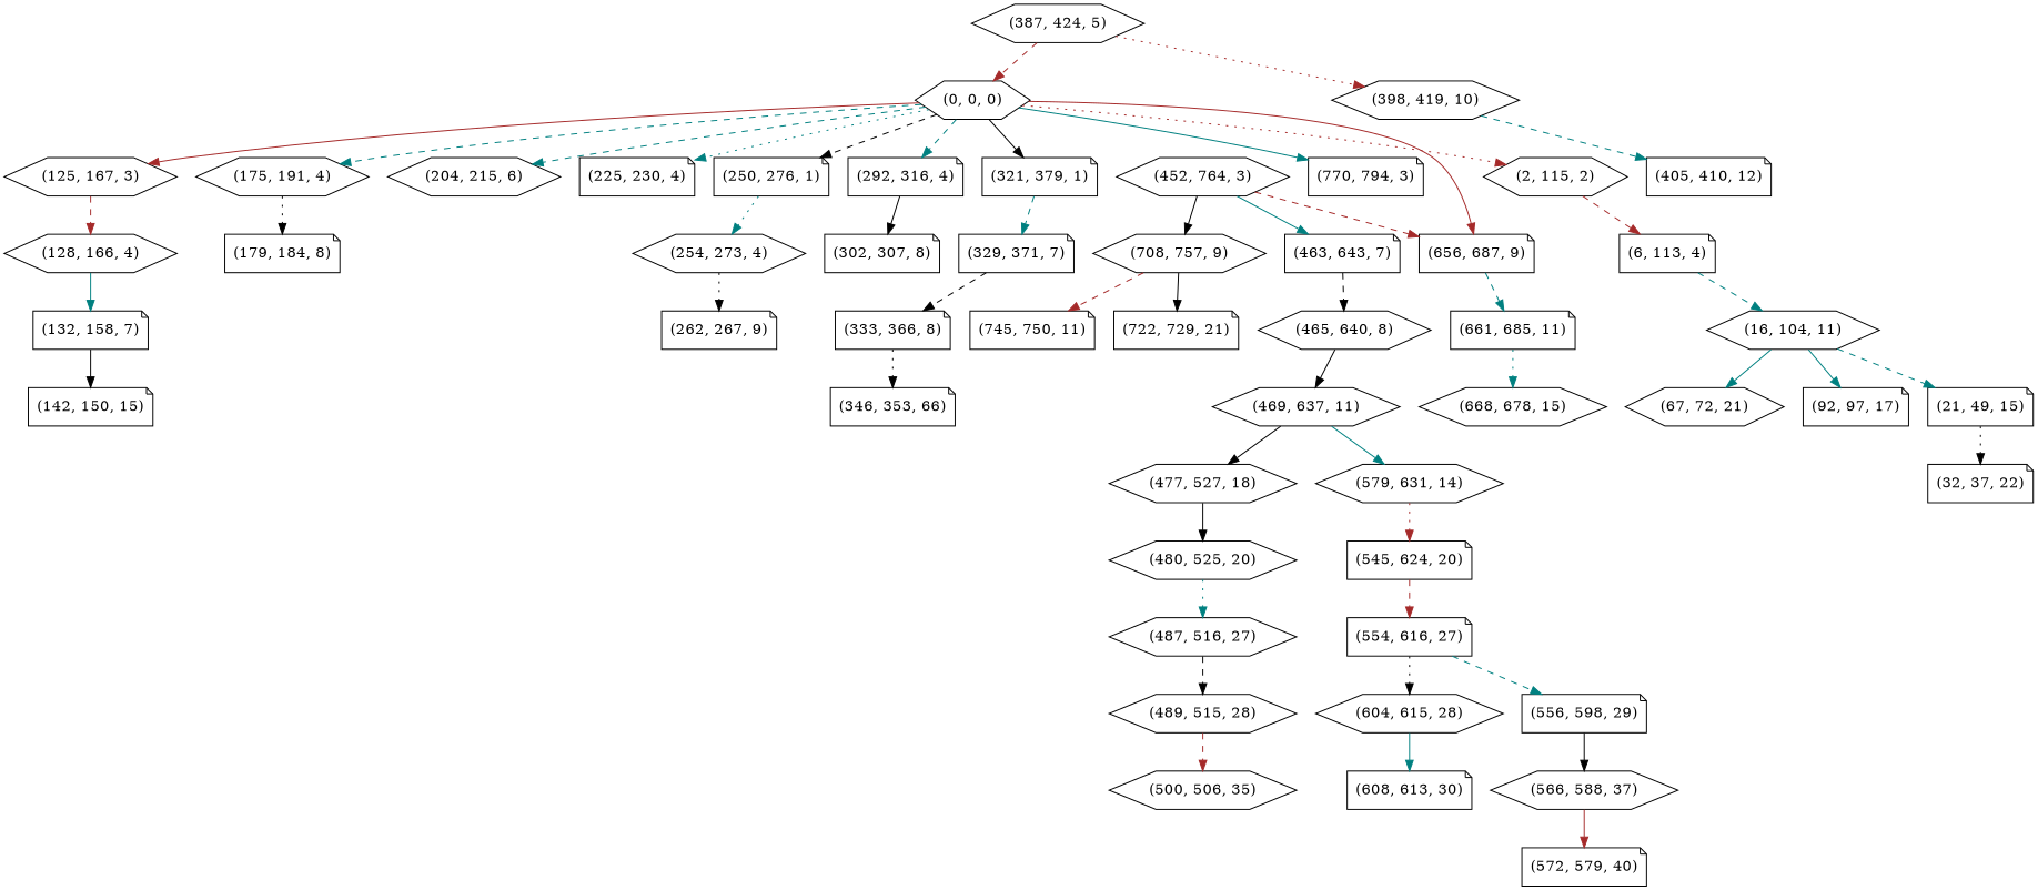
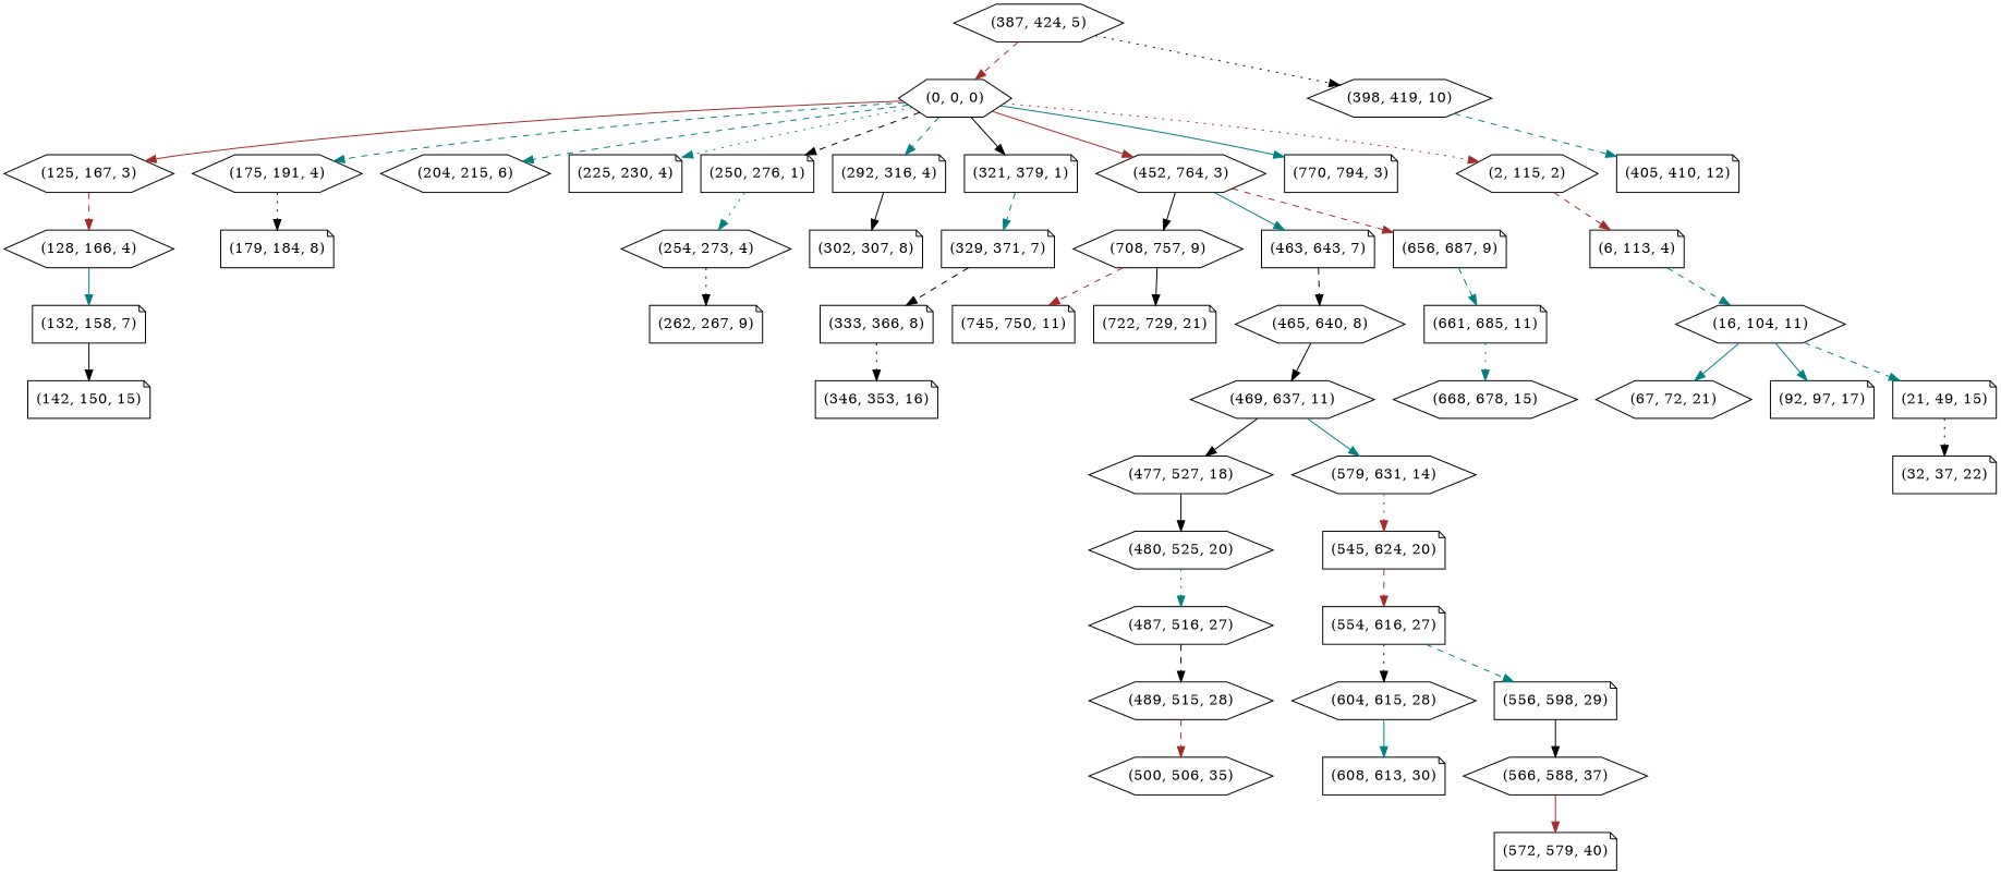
  digraph {
    node [shape=note]
    edge [color=teal style=dashed]
    "(0, 0, 0)" [shape=hexagon]
    "(2, 115, 2)" [shape=hexagon]
    "(125, 167, 3)" [shape=hexagon]
    "(175, 191, 4)" [shape=hexagon]
    "(204, 215, 6)" [shape=hexagon]
    "(225, 230, 4)"
    "(250, 276, 1)"
    "(292, 316, 4)"
    "(321, 379, 1)"
    "(452, 764, 3)" [shape=hexagon]
    "(770, 794, 3)"
    "(6, 113, 4)"
    "(128, 166, 4)" [shape=hexagon]
    "(179, 184, 8)"
    "(254, 273, 4)" [shape=hexagon]
    "(302, 307, 8)"
    "(329, 371, 7)"
    "(387, 424, 5)" [shape=hexagon]
    "(398, 419, 10)" [shape=hexagon]
    "(463, 643, 7)"
    "(656, 687, 9)"
    "(708, 757, 9)" [shape=hexagon]
    "(16, 104, 11)" [shape=hexagon]
    "(21, 49, 15)"
    "(67, 72, 21)" [shape=hexagon]
    "(92, 97, 17)"
    "(32, 37, 22)"
    "(132, 158, 7)"
    "(142, 150, 15)"
    "(262, 267, 9)"
    "(333, 366, 8)"
-   "(346, 353, 16)" [label="(346, 353, 66)"]
+   "(346, 353, 16)"
    "(405, 410, 12)"
    "(465, 640, 8)" [shape=hexagon]
    "(661, 685, 11)"
    "(722, 729, 21)"
    "(745, 750, 11)"
    "(469, 637, 11)" [shape=hexagon]
    "(477, 527, 18)" [shape=hexagon]
    n40 [label="(579, 631, 14)" shape=hexagon]
    "(480, 525, 20)" [shape=hexagon]
    "(545, 624, 20)"
    "(487, 516, 27)" [shape=hexagon]
    "(489, 515, 28)" [shape=hexagon]
    "(500, 506, 35)" [shape=hexagon]
    "(554, 616, 27)"
    "(556, 598, 29)"
    "(604, 615, 28)" [shape=hexagon]
    "(566, 588, 37)" [shape=hexagon]
    "(608, 613, 30)"
    "(572, 579, 40)"
    "(668, 678, 15)" [shape=hexagon]
    "(0, 0, 0)" -> "(2, 115, 2)" [color=brown style=dotted]
    "(0, 0, 0)" -> "(125, 167, 3)" [color=brown style=solid]
    "(0, 0, 0)" -> "(175, 191, 4)"
    "(0, 0, 0)" -> "(204, 215, 6)"
    "(0, 0, 0)" -> "(225, 230, 4)" [style=dotted]
    "(0, 0, 0)" -> "(250, 276, 1)" [color=black]
    "(0, 0, 0)" -> "(292, 316, 4)"
    "(0, 0, 0)" -> "(321, 379, 1)" [color=black style=solid]
-   "(0, 0, 0)" -> "(656, 687, 9)" [color=brown style=solid]
+   "(0, 0, 0)" -> "(452, 764, 3)" [color=brown style=solid]
    "(0, 0, 0)" -> "(770, 794, 3)" [style=solid]
    "(2, 115, 2)" -> "(6, 113, 4)" [color=brown]
    "(125, 167, 3)" -> "(128, 166, 4)" [color=brown]
    "(175, 191, 4)" -> "(179, 184, 8)" [color=black style=dotted]
    "(250, 276, 1)" -> "(254, 273, 4)" [style=dotted]
    "(292, 316, 4)" -> "(302, 307, 8)" [color=black style=solid]
    "(321, 379, 1)" -> "(329, 371, 7)"
    "(452, 764, 3)" -> "(463, 643, 7)" [style=solid]
    "(452, 764, 3)" -> "(656, 687, 9)" [color=brown]
    "(452, 764, 3)" -> "(708, 757, 9)" [color=black style=solid]
    "(6, 113, 4)" -> "(16, 104, 11)"
    "(128, 166, 4)" -> "(132, 158, 7)" [style=solid]
    "(254, 273, 4)" -> "(262, 267, 9)" [color=black style=dotted]
    "(329, 371, 7)" -> "(333, 366, 8)" [color=black]
    "(387, 424, 5)" -> "(0, 0, 0)" [color=brown]
-   "(387, 424, 5)" -> "(398, 419, 10)" [color=brown style=dotted]
+   "(387, 424, 5)" -> "(398, 419, 10)" [color=black style=dotted]
    "(398, 419, 10)" -> "(405, 410, 12)"
    "(463, 643, 7)" -> "(465, 640, 8)" [color=black]
    "(656, 687, 9)" -> "(661, 685, 11)"
    "(708, 757, 9)" -> "(722, 729, 21)" [color=black style=solid]
    "(708, 757, 9)" -> "(745, 750, 11)" [color=brown]
    "(16, 104, 11)" -> "(21, 49, 15)"
    "(16, 104, 11)" -> "(67, 72, 21)" [style=solid]
    "(16, 104, 11)" -> "(92, 97, 17)" [style=solid]
    "(21, 49, 15)" -> "(32, 37, 22)" [color=black style=dotted]
    "(132, 158, 7)" -> "(142, 150, 15)" [color=black style=solid]
    "(333, 366, 8)" -> "(346, 353, 16)" [color=black style=dotted]
    "(465, 640, 8)" -> "(469, 637, 11)" [color=black style=solid]
    "(661, 685, 11)" -> "(668, 678, 15)" [style=dotted]
    "(469, 637, 11)" -> "(477, 527, 18)" [color=black style=solid]
    "(469, 637, 11)" -> n40 [style=solid]
    "(477, 527, 18)" -> "(480, 525, 20)" [color=black style=solid]
    n40 -> "(545, 624, 20)" [color=brown style=dotted]
    "(480, 525, 20)" -> "(487, 516, 27)" [style=dotted]
    "(545, 624, 20)" -> "(554, 616, 27)" [color=brown]
    "(487, 516, 27)" -> "(489, 515, 28)" [color=black]
    "(489, 515, 28)" -> "(500, 506, 35)" [color=brown]
    "(554, 616, 27)" -> "(556, 598, 29)"
    "(554, 616, 27)" -> "(604, 615, 28)" [color=black style=dotted]
    "(556, 598, 29)" -> "(566, 588, 37)" [color=black style=solid]
    "(604, 615, 28)" -> "(608, 613, 30)" [style=solid]
    "(566, 588, 37)" -> "(572, 579, 40)" [color=brown style=solid]
  }
